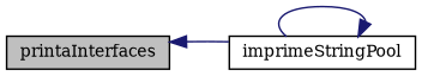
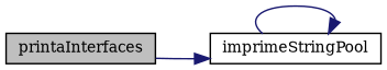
  digraph {
    rankdir=LR
    fontname="DejaVu Serif"
    node [color=black fontname="DejaVu Serif" fontsize=10 shape=record style=filled]
    edge [color=midnightblue fontname="DejaVu Serif" fontsize=10 labelfontname=Helvetica labelfontsize=10 style=solid]
    n1 [fillcolor=grey75 fontcolor=black height=0.2 label=printaInterfaces width=0.4]
    n2 [fillcolor=white height=0.2 label=imprimeStringPool width=0.4]
-   n2 -> n1
+   n1 -> n2
    n2 -> n2
  }
